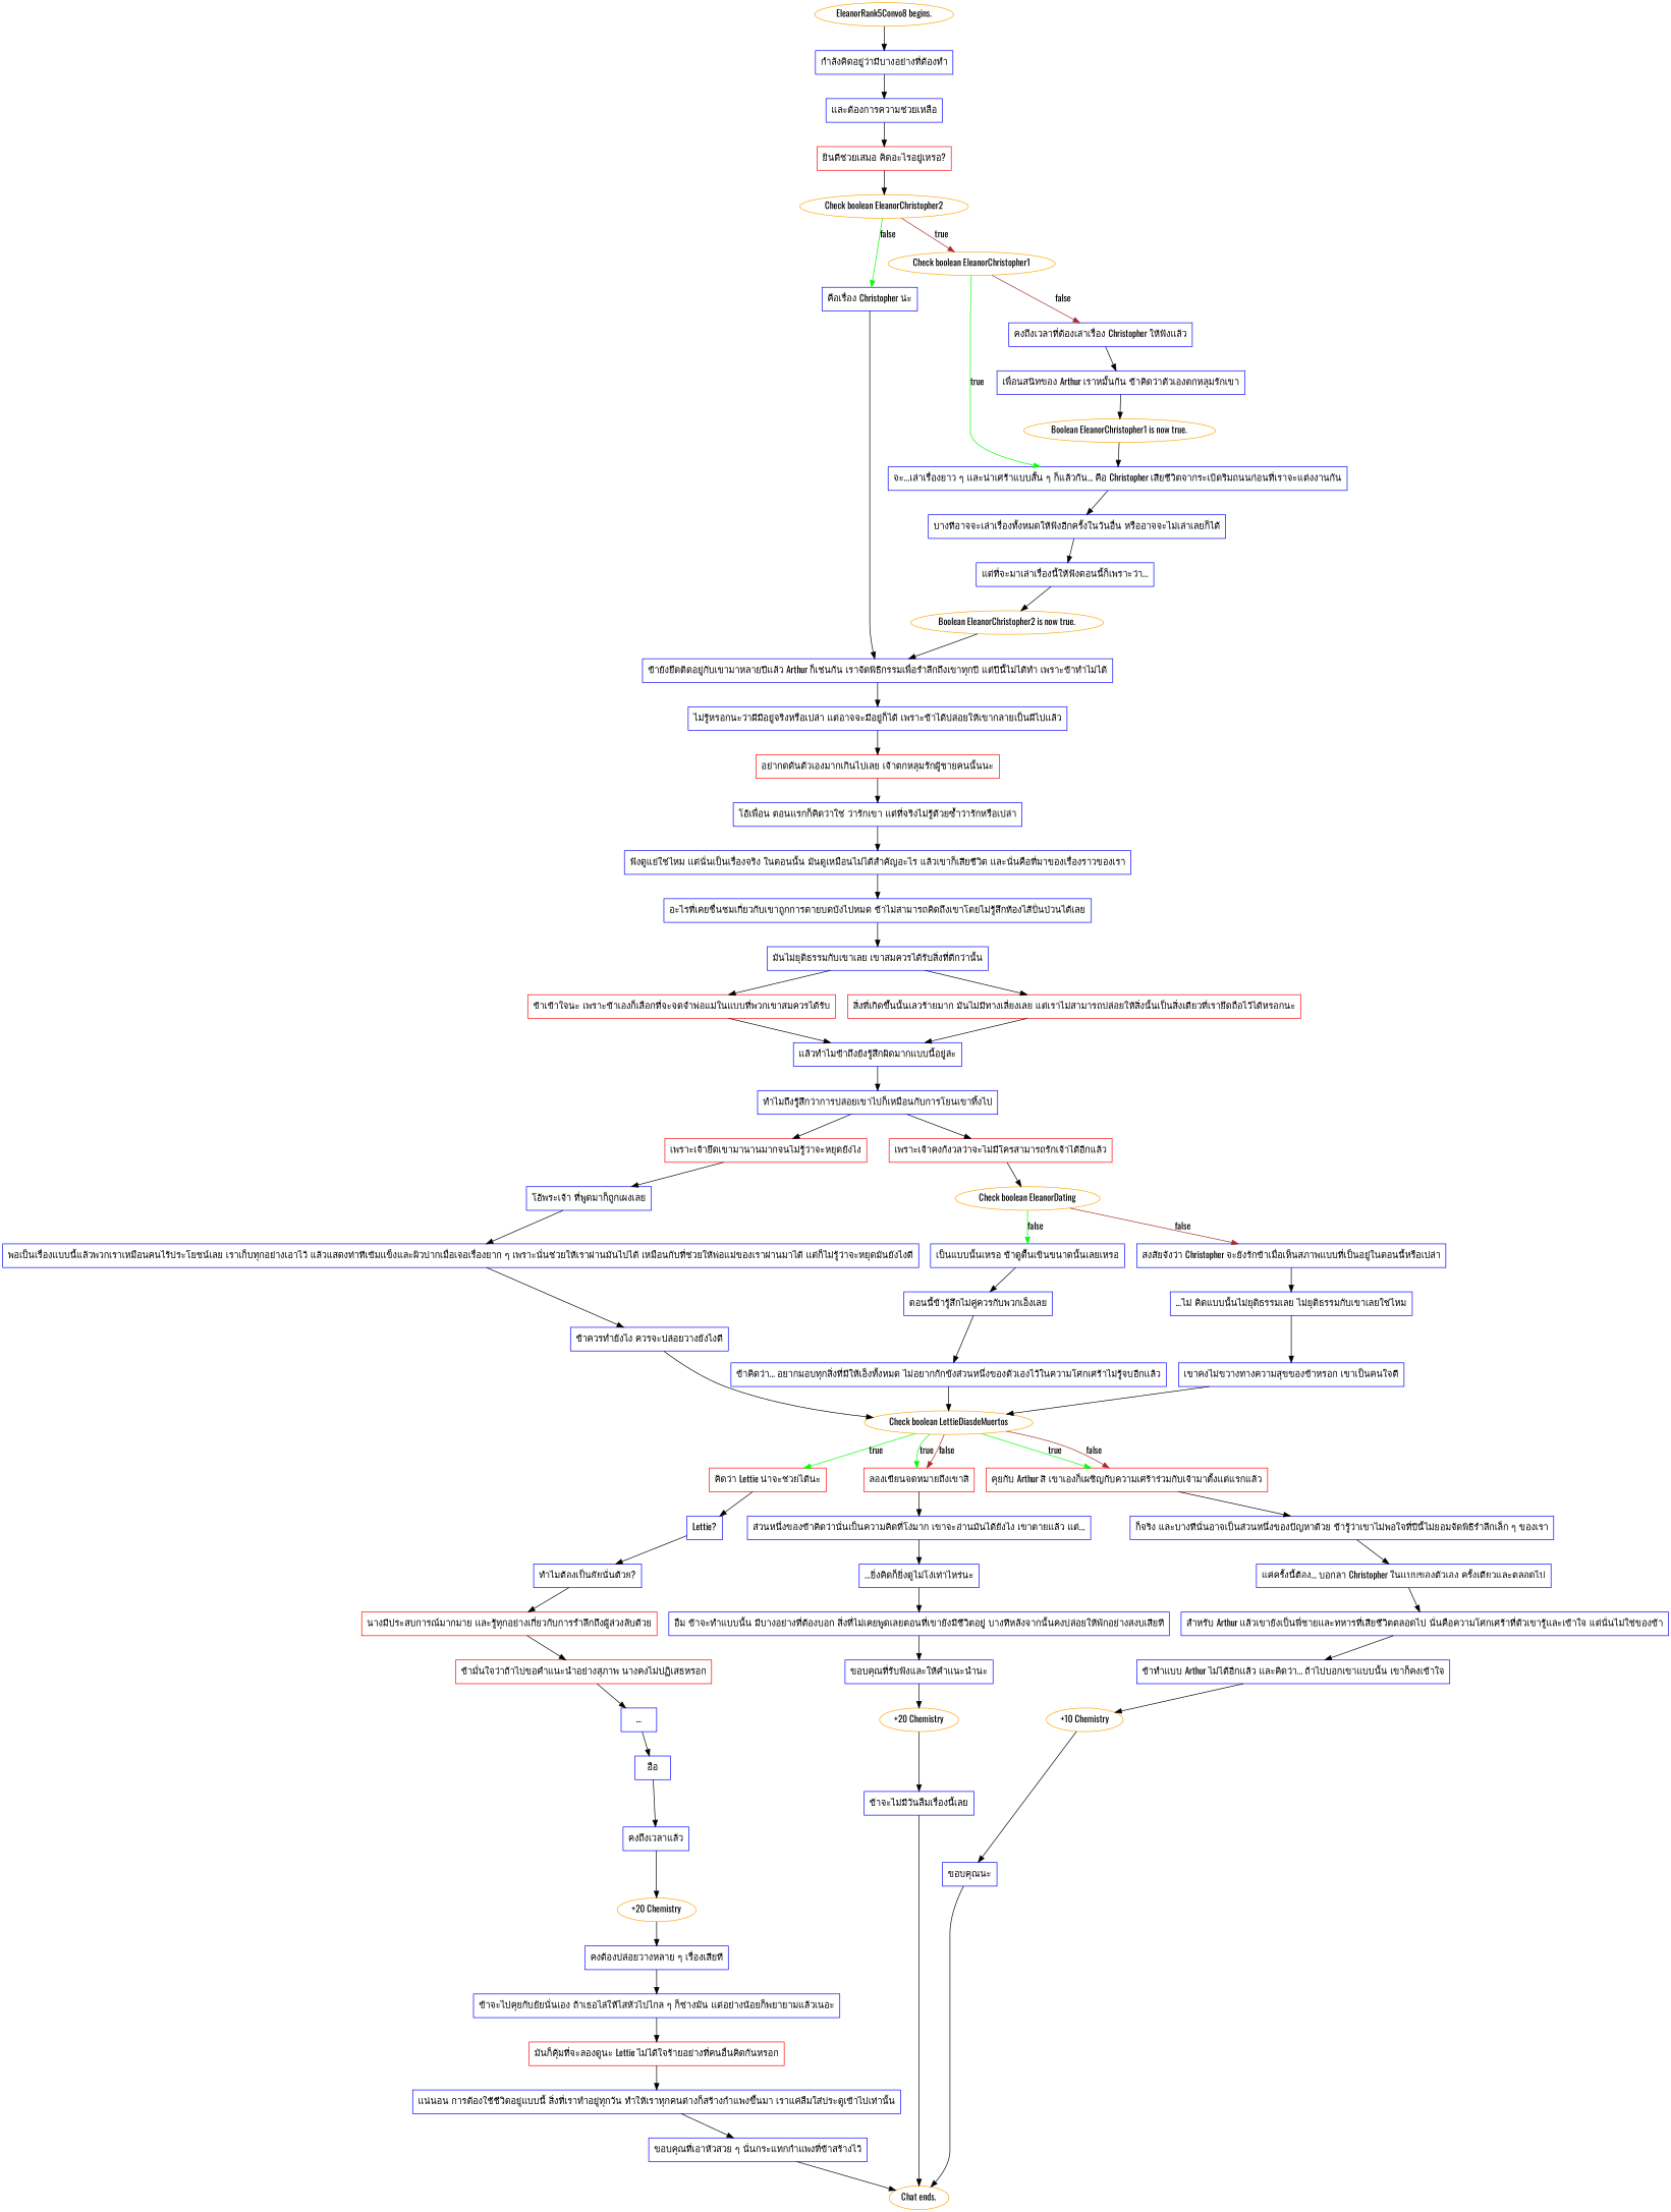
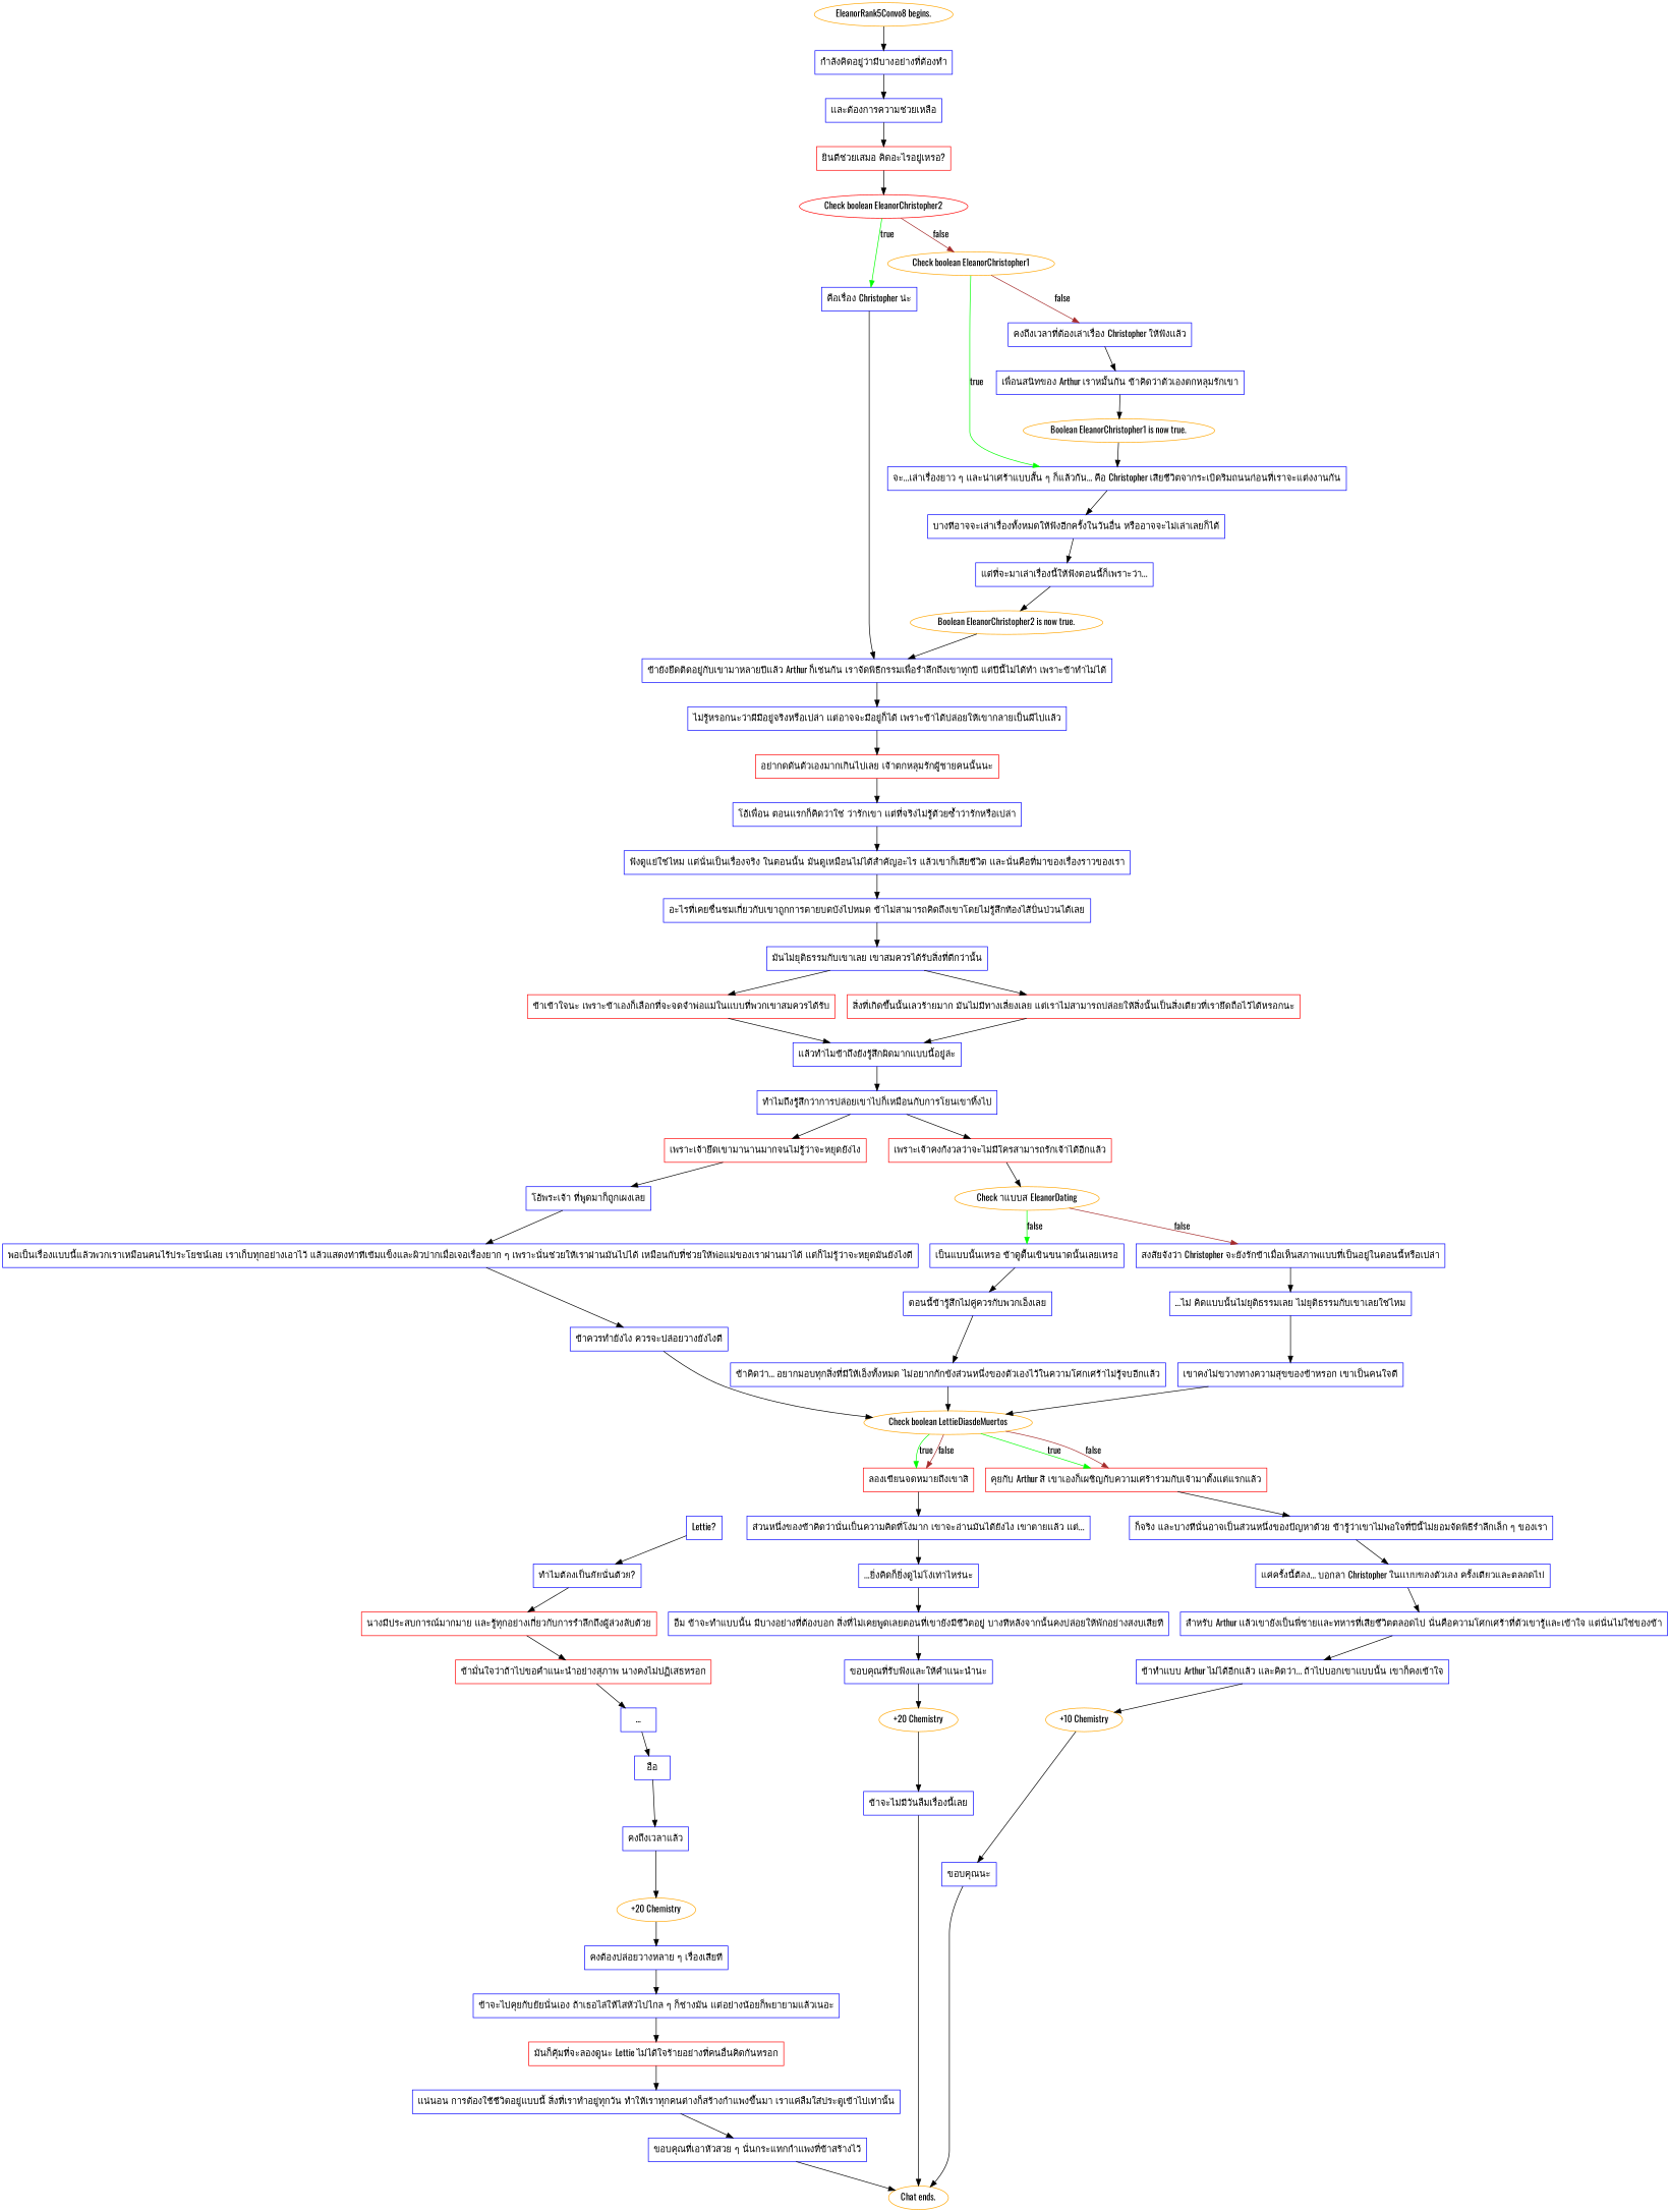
  digraph {
    fontname=Oswald
    node [color=blue fontname=Oswald shape=box]
    edge [fontname=Oswald]
    "EleanorRank5Convo8 begins." [color=orange shape=""]
    n2 [label="กำลังคิดอยู่ว่ามีบางอย่างที่ต้องทำ"]
    n3 [label="และต้องการความช่วยเหลือ"]
    n4 [color=red label="ยินดีช่วยเสมอ คิดอะไรอยู่เหรอ?"]
-   n5 [color=orange label="Check boolean EleanorChristopher2" shape=""]
+   n5 [color=red label="Check boolean EleanorChristopher2" shape=""]
    n6 [label="คือเรื่อง Christopher น่ะ"]
    n7 [color=orange label="Check boolean EleanorChristopher1" shape=""]
    "Chat ends." [color=orange shape=""]
    n9 [label="ข้ายังยึดติดอยู่กับเขามาหลายปีแล้ว Arthur ก็เช่นกัน เราจัดพิธีกรรมเพื่อรำลึกถึงเขาทุกปี แต่ปีนี้ไม่ได้ทำ เพราะข้าทำไม่ได้"]
    n10 [label="จะ...เล่าเรื่องยาว ๆ และน่าเศร้าแบบสั้น ๆ ก็แล้วกัน... คือ Christopher เสียชีวิตจากระเบิดริมถนนก่อนที่เราจะแต่งงานกัน"]
    n11 [label="คงถึงเวลาที่ต้องเล่าเรื่อง Christopher ให้ฟังแล้ว"]
    n12 [label="ไม่รู้หรอกนะว่าผีมีอยู่จริงหรือเปล่า แต่อาจจะมีอยู่ก็ได้ เพราะข้าได้ปล่อยให้เขากลายเป็นผีไปแล้ว"]
    n13 [label="บางทีอาจจะเล่าเรื่องทั้งหมดให้ฟังอีกครั้งในวันอื่น หรืออาจจะไม่เล่าเลยก็ได้"]
    n14 [label="เพื่อนสนิทของ Arthur เราหมั้นกัน ข้าคิดว่าตัวเองตกหลุมรักเขา"]
    n15 [color=red label="อย่ากดดันตัวเองมากเกินไปเลย เจ้าตกหลุมรักผู้ชายคนนั้นนะ"]
    n16 [label="แต่ที่จะมาเล่าเรื่องนี้ให้ฟังตอนนี้ก็เพราะว่า..."]
    n17 [color=orange label="Boolean EleanorChristopher1 is now true." shape=""]
    n18 [label="โอ้เพื่อน ตอนแรกก็คิดว่าใช่ ว่ารักเขา แต่ที่จริงไม่รู้ด้วยซ้ำว่ารักหรือเปล่า"]
    n19 [color=orange label="Boolean EleanorChristopher2 is now true." shape=""]
    n20 [label="ฟังดูแย่ใช่ไหม แต่นั่นเป็นเรื่องจริง ในตอนนั้น มันดูเหมือนไม่ได้สำคัญอะไร แล้วเขาก็เสียชีวิต และนั่นคือที่มาของเรื่องราวของเรา"]
    n21 [label="อะไรที่เคยชื่นชมเกี่ยวกับเขาถูกการตายบดบังไปหมด ข้าไม่สามารถคิดถึงเขาโดยไม่รู้สึกท้องไส้ปั่นป่วนได้เลย"]
    n22 [label="มันไม่ยุติธรรมกับเขาเลย เขาสมควรได้รับสิ่งที่ดีกว่านั้น"]
    n23 [color=red label="ข้าเข้าใจนะ เพราะข้าเองก็เลือกที่จะจดจำพ่อแม่ในแบบที่พวกเขาสมควรได้รับ"]
    n24 [color=red label="สิ่งที่เกิดขึ้นนั้นเลวร้ายมาก มันไม่มีทางเลี่ยงเลย แต่เราไม่สามารถปล่อยให้สิ่งนั้นเป็นสิ่งเดียวที่เรายึดถือไว้ได้หรอกนะ"]
    n25 [label="แล้วทำไมข้าถึงยังรู้สึกผิดมากแบบนี้อยู่ล่ะ"]
    n26 [label="ทำไมถึงรู้สึกว่าการปล่อยเขาไปก็เหมือนกับการโยนเขาทิ้งไป"]
    n27 [color=red label="เพราะเจ้ายึดเขามานานมากจนไม่รู้ว่าจะหยุดยังไง"]
    n28 [color=red label="เพราะเจ้าคงกังวลว่าจะไม่มีใครสามารถรักเจ้าได้อีกแล้ว"]
    n29 [label="โอ้พระเจ้า ที่พูดมาก็ถูกเผงเลย"]
-   n30 [color=orange label="Check boolean EleanorDating" shape=""]
+   n30 [color=orange label="Check าแบบส EleanorDating" shape=""]
    n31 [label="พอเป็นเรื่องแบบนี้แล้วพวกเราเหมือนคนไร้ประโยชน์เลย เราเก็บทุกอย่างเอาไว้ แล้วแสดงท่าทีเข้มแข็งและผิวปากเมื่อเจอเรื่องยาก ๆ เพราะนั่นช่วยให้เราผ่านมันไปได้ เหมือนกับที่ช่วยให้พ่อแม่ของเราผ่านมาได้ แต่ก็ไม่รู้ว่าจะหยุดมันยังไงดี"]
    n32 [label="เป็นแบบนั้นเหรอ ข้าดูตื้นเขินขนาดนั้นเลยเหรอ"]
    n33 [label="สงสัยจังว่า Christopher จะยังรักข้าเมื่อเห็นสภาพแบบที่เป็นอยู่ในตอนนี้หรือเปล่า"]
    n34 [label="ข้าควรทำยังไง ควรจะปล่อยวางยังไงดี"]
    n35 [label="ตอนนี้ข้ารู้สึกไม่คู่ควรกับพวกเอ็งเลย"]
    n36 [label="...ไม่ คิดแบบนั้นไม่ยุติธรรมเลย ไม่ยุติธรรมกับเขาเลยใช่ไหม"]
    n37 [color=orange label="Check boolean LettieDiasdeMuertos" shape=""]
    n38 [label="ข้าคิดว่า... อยากมอบทุกสิ่งที่มีให้เอ็งทั้งหมด ไม่อยากกักขังส่วนหนึ่งของตัวเองไว้ในความโศกเศร้าไม่รู้จบอีกแล้ว"]
    n39 [label="เขาคงไม่ขวางทางความสุขของข้าหรอก เขาเป็นคนใจดี"]
-   n40 [color=red label="คิดว่า Lettie น่าจะช่วยได้นะ"]
    n41 [color=red label="ลองเขียนจดหมายถึงเขาสิ"]
    n42 [color=red label="คุยกับ Arthur สิ เขาเองก็เผชิญกับความเศร้าร่วมกับเจ้ามาตั้งแต่แรกแล้ว"]
    n43 [label="Lettie?"]
    n44 [label="ส่วนหนึ่งของข้าคิดว่านั่นเป็นความคิดที่โง่มาก เขาจะอ่านมันได้ยังไง เขาตายแล้ว แต่..."]
    n45 [label="ก็จริง และบางทีนั่นอาจเป็นส่วนหนึ่งของปัญหาด้วย ข้ารู้ว่าเขาไม่พอใจที่ปีนี้ไม่ยอมจัดพิธีรำลึกเล็ก ๆ ของเรา"]
    n46 [label="ทำไมต้องเป็นยัยนั่นด้วย?"]
    n47 [label="...ยิ่งคิดก็ยิ่งดูไม่โง่เท่าไหร่นะ"]
    n48 [label="แค่ครั้งนี้ต้อง... บอกลา Christopher ในแบบของตัวเอง ครั้งเดียวและตลอดไป"]
    n49 [color=red label="นางมีประสบการณ์มากมาย และรู้ทุกอย่างเกี่ยวกับการรำลึกถึงผู้ล่วงลับด้วย"]
    n50 [label="อืม ข้าจะทำแบบนั้น มีบางอย่างที่ต้องบอก สิ่งที่ไม่เคยพูดเลยตอนที่เขายังมีชีวิตอยู่ บางทีหลังจากนั้นคงปล่อยให้พักอย่างสงบเสียที"]
    n51 [label="สำหรับ Arthur แล้วเขายังเป็นพี่ชายและทหารที่เสียชีวิตตลอดไป นั่นคือความโศกเศร้าที่ตัวเขารู้และเข้าใจ แต่นั่นไม่ใช่ของข้า"]
    n52 [color=red label="ข้ามั่นใจว่าถ้าไปขอคำแนะนำอย่างสุภาพ นางคงไม่ปฏิเสธหรอก"]
    n53 [label="ขอบคุณที่รับฟังและให้คำแนะนำนะ"]
    n54 [label="ข้าทำแบบ Arthur ไม่ได้อีกแล้ว และคิดว่า... ถ้าไปบอกเขาแบบนั้น เขาก็คงเข้าใจ"]
    n55 [label="…"]
    n56 [color=orange label="+20 Chemistry" shape=""]
    n57 [color=orange label="+10 Chemistry" shape=""]
    n58 [label="อือ"]
    n59 [label="ข้าจะไม่มีวันลืมเรื่องนี้เลย"]
    n60 [label="ขอบคุณนะ"]
    n61 [label="คงถึงเวลาแล้ว"]
    n62 [color=orange label="+20 Chemistry" shape=""]
    n63 [label="คงต้องปล่อยวางหลาย ๆ เรื่องเสียที"]
    n64 [label="ข้าจะไปคุยกับยัยนั่นเอง ถ้าเธอไล่ให้ไสหัวไปไกล ๆ ก็ช่างมัน แต่อย่างน้อยก็พยายามแล้วเนอะ"]
    n65 [color=red label="มันก็คุ้มที่จะลองดูนะ Lettie ไม่ได้ใจร้ายอย่างที่คนอื่นคิดกันหรอก"]
    n66 [label="แน่นอน การต้องใช้ชีวิตอยู่แบบนี้ สิ่งที่เราทำอยู่ทุกวัน ทำให้เราทุกคนต่างก็สร้างกำแพงขึ้นมา เราแค่ลืมใส่ประตูเข้าไปเท่านั้น"]
    n67 [label="ขอบคุณที่เอาหัวสวย ๆ นั่นกระแทกกำแพงที่ข้าสร้างไว้"]
    "EleanorRank5Convo8 begins." -> n2
    n2 -> n3
    n3 -> n4
    n4 -> n5
-   n5 -> n6 [color=green label=false]
-   n5 -> n7 [color=brown label=true]
+   n5 -> n6 [color=green label=true]
+   n5 -> n7 [color=brown label=false]
    n6 -> n9
    n7 -> n10 [color=green label=true]
    n7 -> n11 [color=brown label=false]
    n9 -> n12
    n10 -> n13
    n11 -> n14
    n12 -> n15
    n13 -> n16
    n14 -> n17
    n15 -> n18
    n16 -> n19
    n17 -> n10
    n18 -> n20
    n19 -> n9
    n20 -> n21
    n21 -> n22
    n22 -> n23
    n22 -> n24
    n23 -> n25
    n24 -> n25
    n25 -> n26
    n26 -> n27
    n26 -> n28
    n27 -> n29
    n28 -> n30
    n29 -> n31
    n30 -> n32 [color=green label=false]
    n30 -> n33 [color=brown label=false]
    n31 -> n34
    n32 -> n35
    n33 -> n36
    n34 -> n37
    n35 -> n38
    n36 -> n39
-   n37 -> n40 [color=green label=true]
    n37 -> n41 [color=green label=true]
    n37 -> n41 [color=brown label=false]
    n37 -> n42 [color=green label=true]
    n37 -> n42 [color=brown label=false]
    n38 -> n37
    n39 -> n37
-   n40 -> n43
    n41 -> n44
    n42 -> n45
    n43 -> n46
    n44 -> n47
    n45 -> n48
    n46 -> n49
    n47 -> n50
    n48 -> n51
    n49 -> n52
    n50 -> n53
    n51 -> n54
    n52 -> n55
    n53 -> n56
    n54 -> n57
    n55 -> n58
    n56 -> n59
    n57 -> n60
    n58 -> n61
    n59 -> "Chat ends."
    n60 -> "Chat ends."
    n61 -> n62
    n62 -> n63
    n63 -> n64
    n64 -> n65
    n65 -> n66
    n66 -> n67
    n67 -> "Chat ends."
  }
